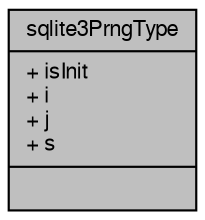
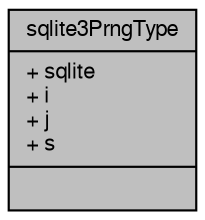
  digraph {
-   n1 [color=black fillcolor=grey75 fontcolor=black fontname=FreeSans fontsize=10 height=0.2 label="{sqlite3PrngType\n|+ isInit\l+ i\l+ j\l+ s\l|}" shape=record style=filled width=0.4]
+   n1 [color=black fillcolor=grey75 fontcolor=black fontname=FreeSans fontsize=10 height=0.2 label="{sqlite3PrngType\n|+ sqlite\l+ i\l+ j\l+ s\l|}" shape=record style=filled width=0.4]
  }
